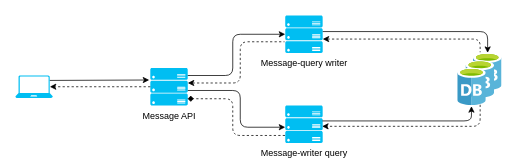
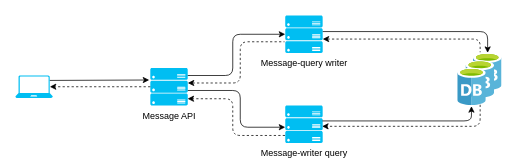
  <mxCell id="0" />
  <mxCell id="1" parent="0" />
  <mxCell id="2" value="" style="verticalLabelPosition=bottom;html=1;verticalAlign=top;align=center;strokeColor=none;fillColor=#00BEF2;shape=mxgraph.azure.laptop;pointerEvents=1;" vertex="1" parent="1"><mxGeometry x="20" y="100" width="50" height="30" as="geometry" /></mxCell>
  <mxCell id="3" value="" style="endArrow=classic;html=1;exitX=0.92;exitY=0.219;exitDx=0;exitDy=0;exitPerimeter=0;entryX=-0.029;entryY=0.32;entryDx=0;entryDy=0;entryPerimeter=0;" edge="1" parent="1" source="2" target="4"><mxGeometry width="50" height="50" relative="1" as="geometry"><mxPoint x="340" y="200" as="sourcePoint" /><mxPoint x="200" y="115" as="targetPoint" /><Array as="points" /></mxGeometry></mxCell>
  <mxCell id="4" value="Message API" style="verticalLabelPosition=bottom;html=1;verticalAlign=top;align=center;strokeColor=none;fillColor=#00BEF2;shape=mxgraph.azure.server_rack;" vertex="1" parent="1"><mxGeometry x="200" y="90" width="50" height="50" as="geometry" /></mxCell>
  <mxCell id="5" value="" style="group" vertex="1" connectable="0" parent="1"><mxGeometry x="610" y="70" width="59" height="70" as="geometry" /></mxCell>
  <mxCell id="6" value="" style="aspect=fixed;html=1;points=[];align=center;image;fontSize=12;image=img/lib/mscae/Database_General.svg;" vertex="1" parent="5"><mxGeometry x="21" width="38" height="50" as="geometry" /></mxCell>
  <mxCell id="7" value="" style="aspect=fixed;html=1;points=[];align=center;image;fontSize=12;image=img/lib/mscae/Database_General.svg;" vertex="1" parent="5"><mxGeometry x="11" y="10" width="38" height="50" as="geometry" /></mxCell>
  <mxCell id="8" value="" style="aspect=fixed;html=1;points=[];align=center;image;fontSize=12;image=img/lib/mscae/Database_General.svg;" vertex="1" parent="5"><mxGeometry y="20" width="38" height="50" as="geometry" /></mxCell>
  <mxCell id="9" value="Message-query writer" style="verticalLabelPosition=bottom;html=1;verticalAlign=top;align=center;strokeColor=none;fillColor=#00BEF2;shape=mxgraph.azure.server_rack;" vertex="1" parent="1"><mxGeometry x="380" y="20" width="50" height="50" as="geometry" /></mxCell>
  <mxCell id="10" value="Message-writer query" style="verticalLabelPosition=bottom;html=1;verticalAlign=top;align=center;strokeColor=none;fillColor=#00BEF2;shape=mxgraph.azure.server_rack;" vertex="1" parent="1"><mxGeometry x="380" y="140" width="50" height="50" as="geometry" /></mxCell>
- <mxCell id="11" value="" style="endArrow=diamond;html=1;dashed=1;entryX=0.995;entryY=0.82;entryDx=0;entryDy=0;entryPerimeter=0;edgeStyle=orthogonalEdgeStyle;rounded=1;exitX=-0.006;exitY=0.8;exitDx=0;exitDy=0;exitPerimeter=0;" edge="1" parent="1" source="10" target="4"><mxGeometry width="50" height="50" relative="1" as="geometry"><mxPoint x="350" y="180" as="sourcePoint" /><mxPoint x="249.7" y="130" as="targetPoint" /><Array as="points"><mxPoint x="310" y="180" /><mxPoint x="310" y="131" /></Array></mxGeometry></mxCell>
+ <mxCell id="11" value="" style="endArrow=classic;html=1;dashed=1;entryX=0.995;entryY=0.82;entryDx=0;entryDy=0;entryPerimeter=0;edgeStyle=orthogonalEdgeStyle;rounded=1;exitX=-0.006;exitY=0.8;exitDx=0;exitDy=0;exitPerimeter=0;" edge="1" parent="1" source="10" target="4"><mxGeometry width="50" height="50" relative="1" as="geometry"><mxPoint x="350" y="180" as="sourcePoint" /><mxPoint x="249.7" y="130" as="targetPoint" /><Array as="points"><mxPoint x="310" y="180" /><mxPoint x="310" y="131" /></Array></mxGeometry></mxCell>
  <mxCell id="12" value="" style="edgeStyle=orthogonalEdgeStyle;rounded=1;orthogonalLoop=1;jettySize=auto;html=1;entryX=0;entryY=0.5;entryDx=0;entryDy=0;entryPerimeter=0;" edge="1" parent="1" target="9"><mxGeometry x="340" y="330" as="geometry"><mxPoint x="250" y="100" as="sourcePoint" /><mxPoint x="330" y="110" as="targetPoint" /><Array as="points"><mxPoint x="250" y="100" /><mxPoint x="310" y="100" /><mxPoint x="310" y="45" /></Array></mxGeometry></mxCell>
  <mxCell id="13" value="" style="edgeStyle=orthogonalEdgeStyle;rounded=1;orthogonalLoop=1;jettySize=auto;html=1;startArrow=classic;startFill=1;endArrow=none;endFill=0;dashed=1;entryX=-0.02;entryY=0.7;entryDx=0;entryDy=0;entryPerimeter=0;" edge="1" parent="1" target="9"><mxGeometry x="340" y="330" as="geometry"><mxPoint x="250" y="110" as="sourcePoint" /><mxPoint x="330" y="119.5" as="targetPoint" /><Array as="points"><mxPoint x="250" y="110" /><mxPoint x="320" y="110" /><mxPoint x="320" y="55" /></Array></mxGeometry></mxCell>
  <mxCell id="14" value="" style="endArrow=classic;html=1;exitX=0;exitY=0.5;exitDx=0;exitDy=0;exitPerimeter=0;entryX=0.92;entryY=0.5;entryDx=0;entryDy=0;entryPerimeter=0;dashed=1;" edge="1" parent="1" source="4" target="2"><mxGeometry width="50" height="50" relative="1" as="geometry"><mxPoint x="300" y="140" as="sourcePoint" /><mxPoint x="350" y="90" as="targetPoint" /></mxGeometry></mxCell>
  <mxCell id="15" value="" style="endArrow=none;html=1;entryX=0.995;entryY=0.82;entryDx=0;entryDy=0;entryPerimeter=0;edgeStyle=orthogonalEdgeStyle;rounded=1;exitX=-0.006;exitY=0.8;exitDx=0;exitDy=0;exitPerimeter=0;endFill=0;startArrow=classic;startFill=1;" edge="1" parent="1"><mxGeometry width="50" height="50" relative="1" as="geometry"><mxPoint x="380" y="169" as="sourcePoint" /><mxPoint x="250.05" y="120" as="targetPoint" /><Array as="points"><mxPoint x="320" y="169" /><mxPoint x="320" y="120" /></Array></mxGeometry></mxCell>
  <mxCell id="16" value="" style="endArrow=classic;html=1;exitX=1;exitY=0.428;exitDx=0;exitDy=0;exitPerimeter=0;edgeStyle=orthogonalEdgeStyle;elbow=vertical;rounded=1;entryX=0.5;entryY=-0.004;entryDx=0;entryDy=0;entryPerimeter=0;" edge="1" parent="1" source="9" target="6"><mxGeometry width="50" height="50" relative="1" as="geometry"><mxPoint x="530" y="160" as="sourcePoint" /><mxPoint x="650" y="67" as="targetPoint" /><Array as="points"><mxPoint x="650" y="41" /></Array></mxGeometry></mxCell>
  <mxCell id="17" value="" style="endArrow=none;html=1;exitX=1;exitY=0.428;exitDx=0;exitDy=0;exitPerimeter=0;edgeStyle=orthogonalEdgeStyle;elbow=vertical;rounded=1;endFill=0;startArrow=classic;startFill=1;dashed=1;" edge="1" parent="1"><mxGeometry width="50" height="50" relative="1" as="geometry"><mxPoint x="430" y="51.4" as="sourcePoint" /><mxPoint x="640" y="69" as="targetPoint" /><Array as="points"><mxPoint x="640" y="51" /><mxPoint x="640" y="69" /></Array></mxGeometry></mxCell>
  <mxCell id="18" value="" style="endArrow=classic;html=1;dashed=1;entryX=0.984;entryY=0.556;entryDx=0;entryDy=0;entryPerimeter=0;edgeStyle=orthogonalEdgeStyle;" edge="1" parent="1" target="10"><mxGeometry width="50" height="50" relative="1" as="geometry"><mxPoint x="640" y="139" as="sourcePoint" /><mxPoint x="580" y="110" as="targetPoint" /><Array as="points"><mxPoint x="640" y="139" /><mxPoint x="640" y="168" /></Array></mxGeometry></mxCell>
  <mxCell id="19" value="" style="endArrow=classic;html=1;entryX=0.484;entryY=1.02;entryDx=0;entryDy=0;entryPerimeter=0;edgeStyle=orthogonalEdgeStyle;exitX=0.992;exitY=0.412;exitDx=0;exitDy=0;exitPerimeter=0;" edge="1" parent="1" source="10" target="8"><mxGeometry width="50" height="50" relative="1" as="geometry"><mxPoint x="500" y="160" as="sourcePoint" /><mxPoint x="442.4" y="189.8" as="targetPoint" /></mxGeometry></mxCell>
